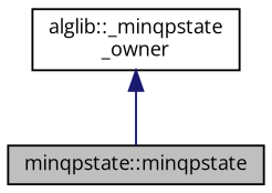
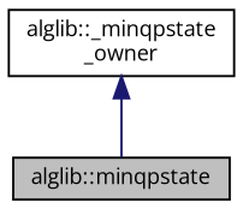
  digraph {
    fontname="Open Sans"
    node [color=black fontname="Open Sans" fontsize=10 shape=record style=filled]
-   n1 [fillcolor=grey75 fontcolor=black height=0.2 label="minqpstate::minqpstate" width=0.4]
+   n1 [fillcolor=grey75 fontcolor=black height=0.2 label="alglib::minqpstate" width=0.4]
    n2 [fillcolor=white height=0.2 label="alglib::_minqpstate\l_owner" width=0.4]
    n2 -> n1 [color=midnightblue dir=back fontname="Open Sans" fontsize=10 labelfontname=Helvetica labelfontsize=10 style=solid]
  }
